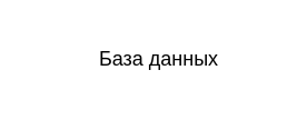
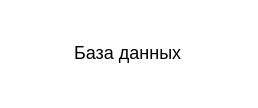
  <mxCell id="0" />
  <mxCell id="1" parent="0" />
- <mxCell id="2" value="База данных" style="text;html=1;strokeColor=none;fillColor=none;align=center;verticalAlign=middle;whiteSpace=wrap;rounded=0;" vertex="1" parent="1"><mxGeometry x="30" y="20" width="130" height="30" as="geometry" /></mxCell>
+ <mxCell id="2" value="База данных" style="text;html=1;strokeColor=none;fillColor=none;align=center;verticalAlign=middle;whiteSpace=wrap;rounded=0;" vertex="1" parent="1"><mxGeometry x="20" y="20" width="130" height="30" as="geometry" /></mxCell>
